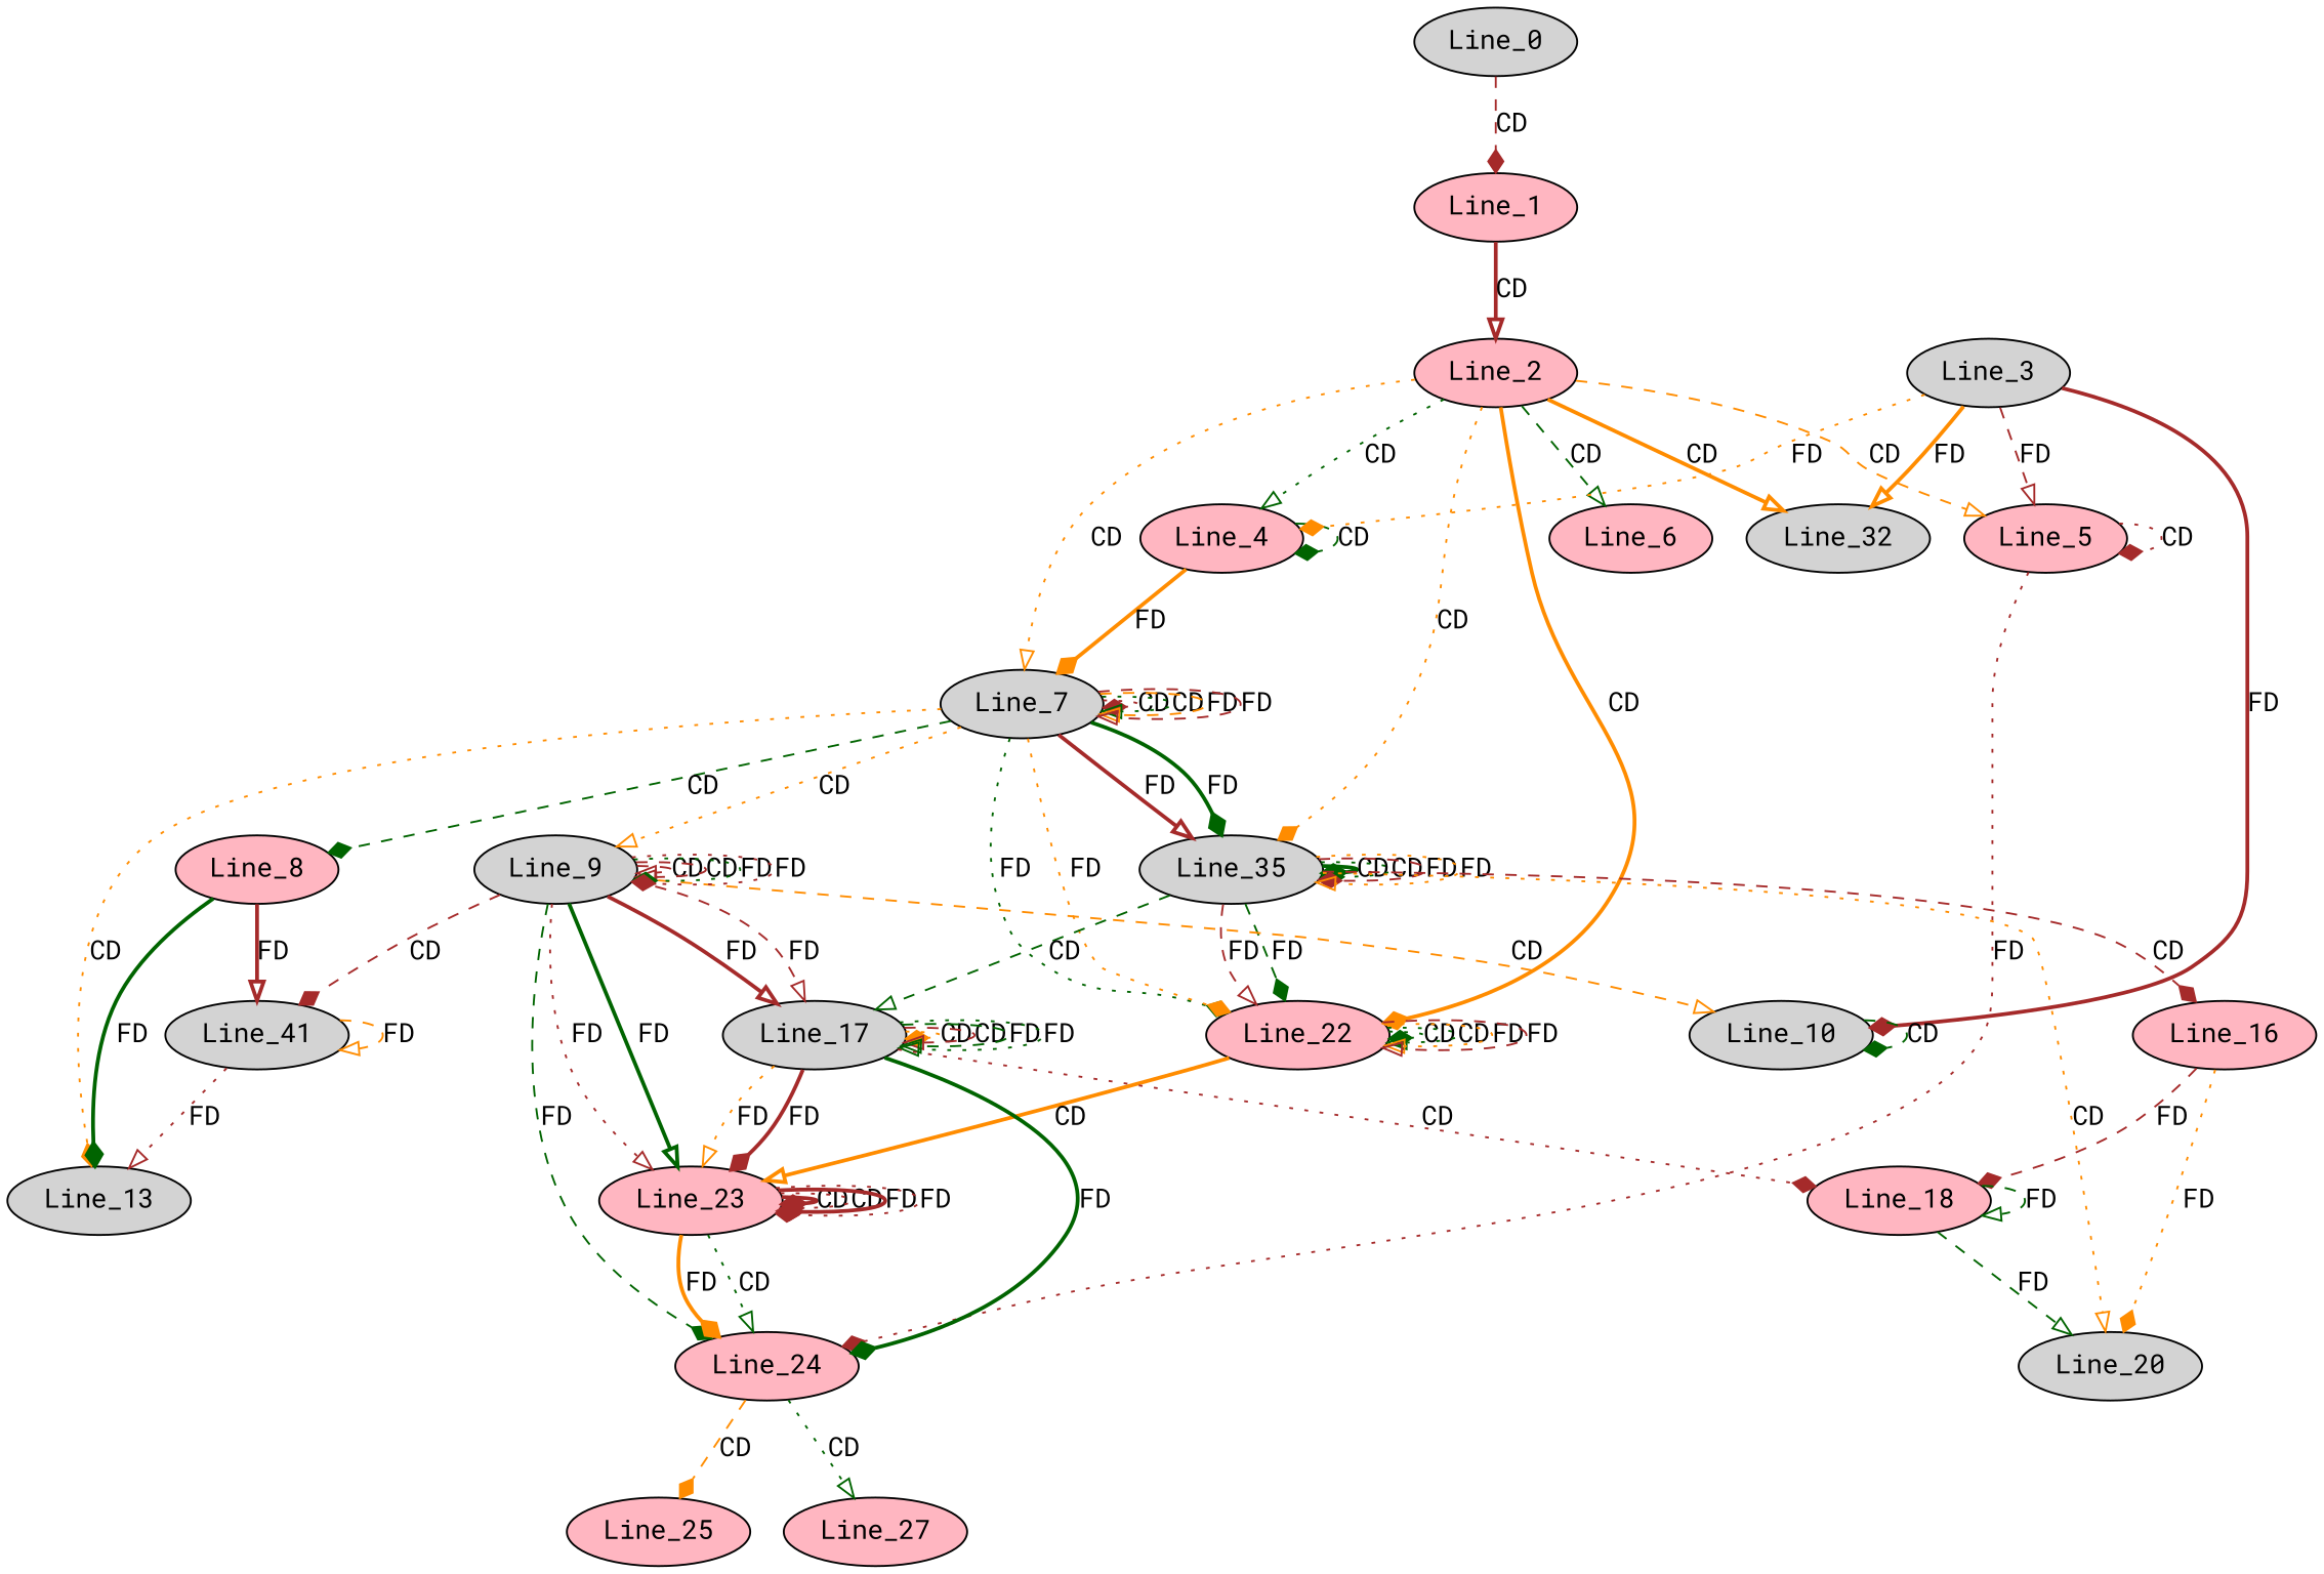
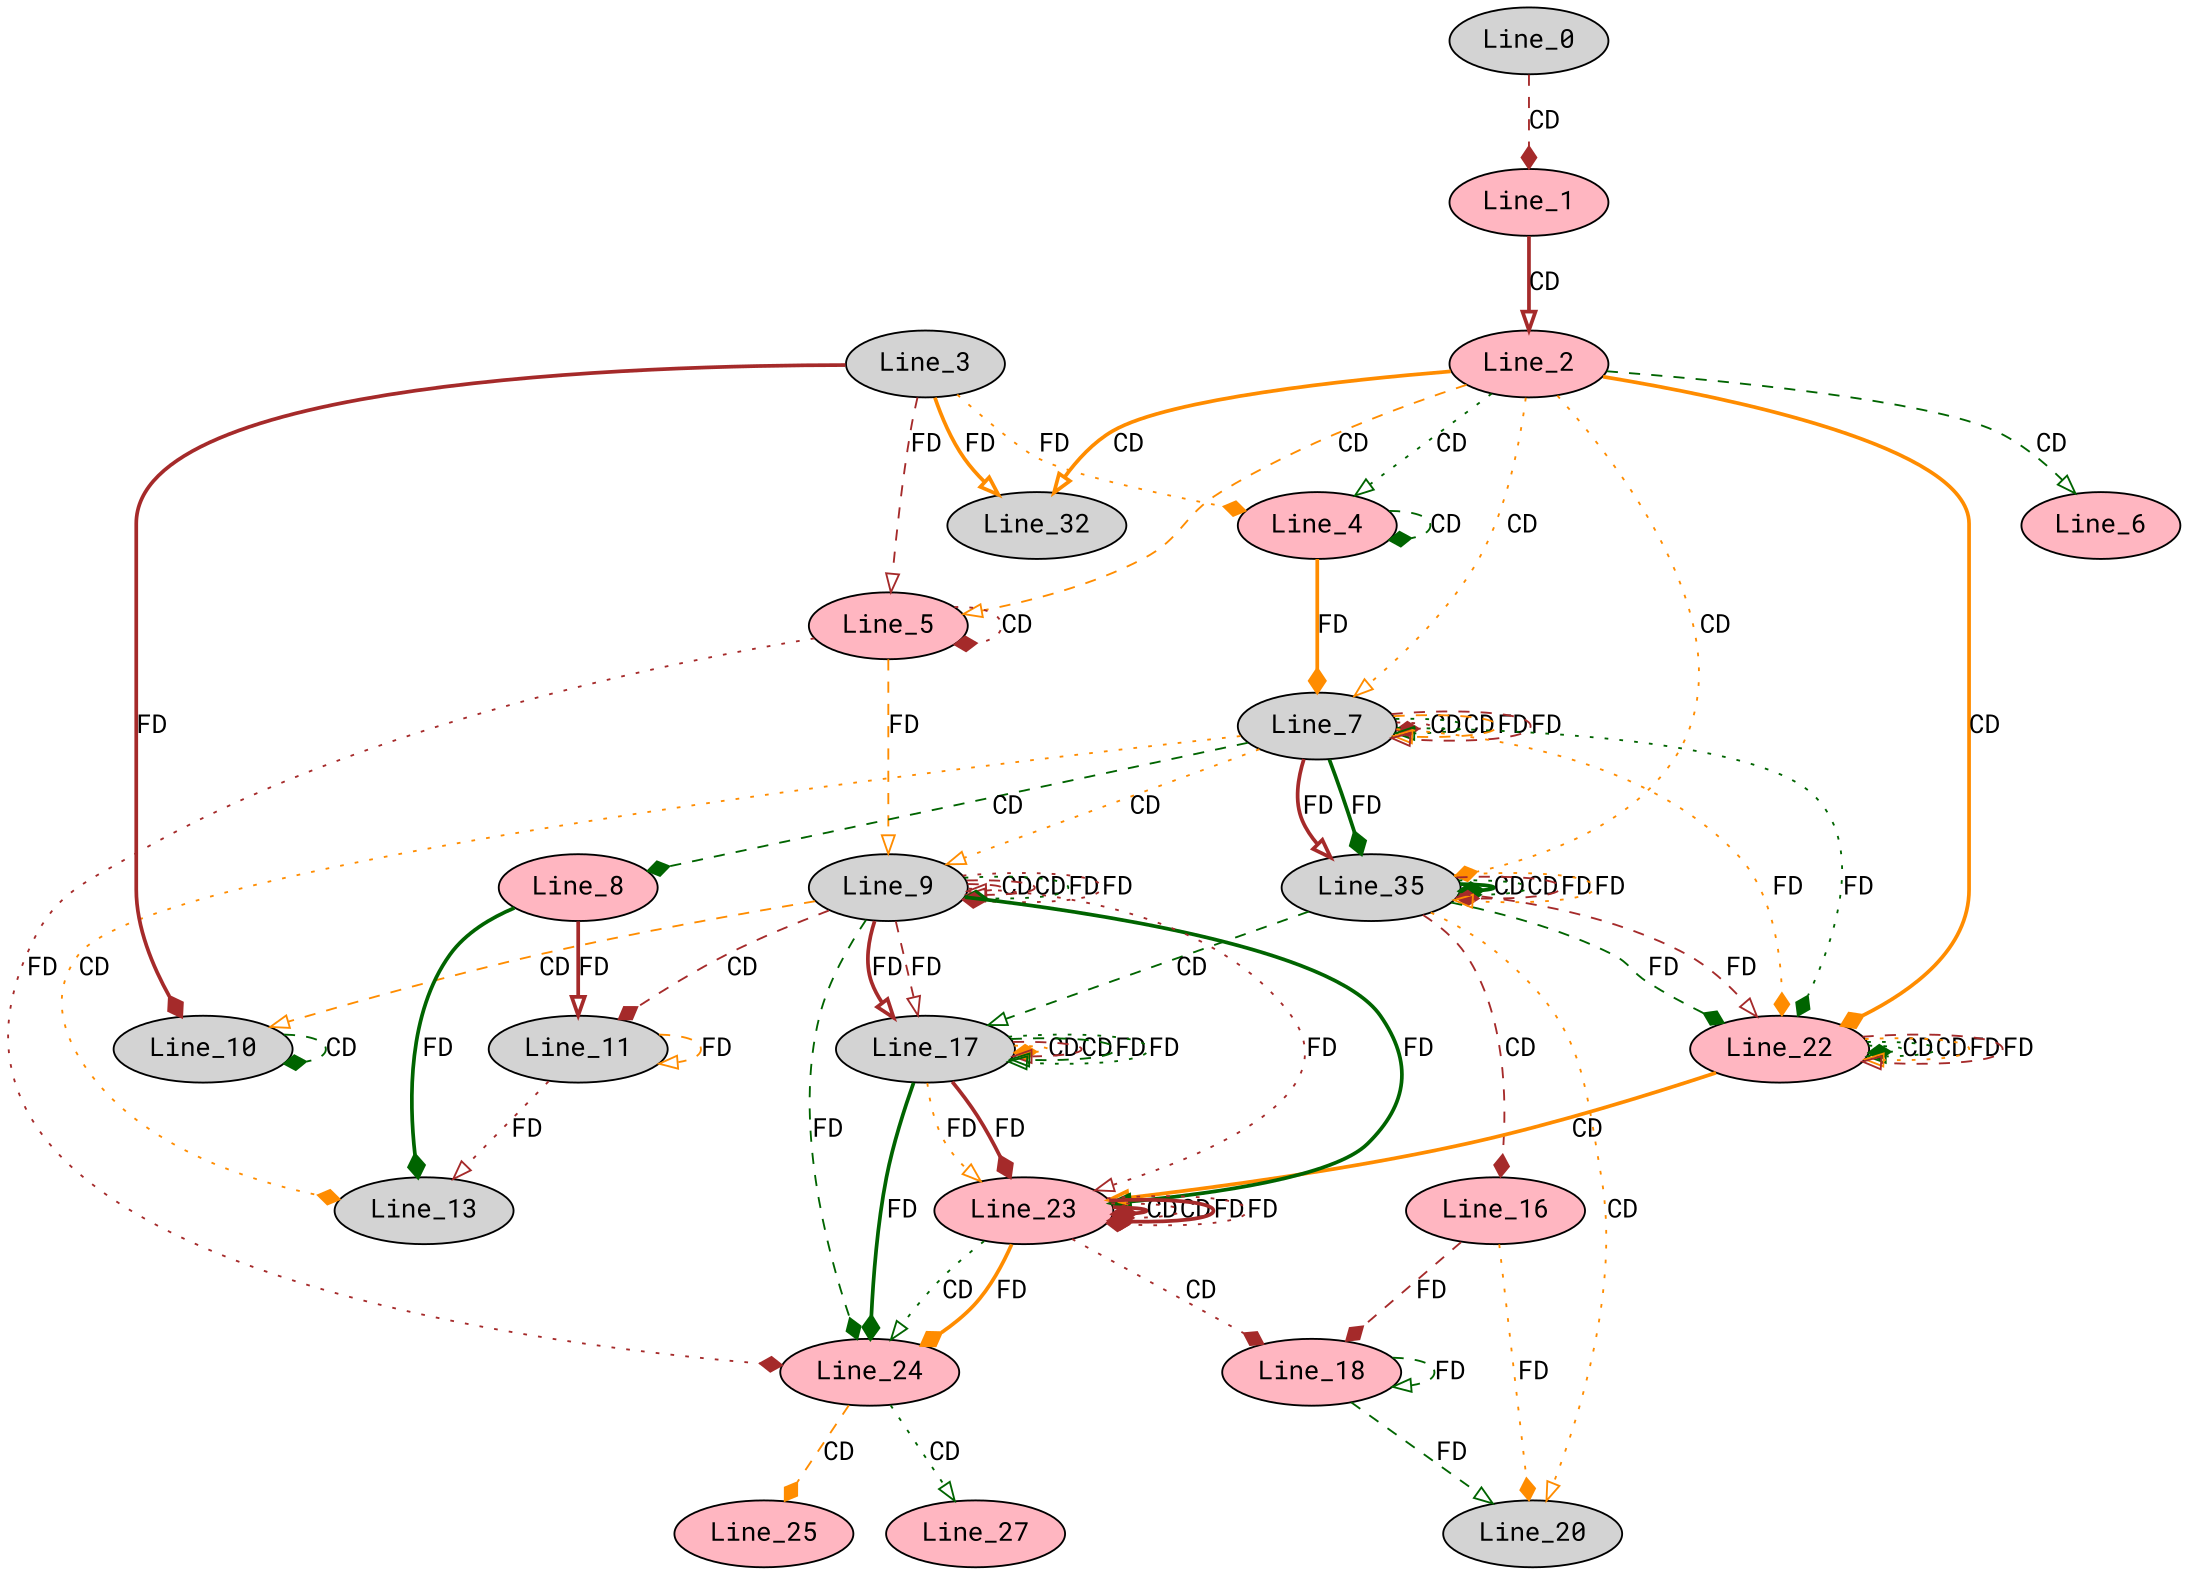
  digraph {
    fontname="Roboto Mono"
    node [fillcolor=lightpink fontname="Roboto Mono" style=filled]
    edge [arrowhead=onormal color=brown fontname="Roboto Mono" style=dotted]
    Line_0 [fillcolor=lightgrey]
    Line_1
    Line_2
    Line_4
    Line_5
    Line_6
    Line_7 [fillcolor=lightgrey]
    n8 [fillcolor=lightgrey label=Line_35]
    Line_22
    Line_32 [fillcolor=lightgrey]
    Line_3 [fillcolor=lightgrey]
    Line_10 [fillcolor=lightgrey]
    Line_9 [fillcolor=lightgrey]
    Line_24
    Line_8
    Line_13 [fillcolor=lightgrey]
    Line_17 [fillcolor=lightgrey]
    Line_16
    Line_20 [fillcolor=lightgrey]
    Line_23
-   Line_11 [fillcolor=lightgrey label=Line_41]
+   Line_11 [fillcolor=lightgrey]
    Line_25
    Line_27
    Line_18
    Line_0 -> Line_1 [arrowhead=diamond label=CD style=dashed]
    Line_1 -> Line_2 [label=CD style=bold]
    Line_2 -> Line_4 [color=darkgreen label=CD]
    Line_2 -> Line_5 [color=darkorange label=CD style=dashed]
    Line_2 -> Line_6 [color=darkgreen label=CD style=dashed]
    Line_2 -> Line_7 [color=darkorange label=CD]
    Line_2 -> n8 [arrowhead=diamond color=darkorange label=CD]
    Line_2 -> Line_22 [arrowhead=diamond color=darkorange label=CD style=bold]
    Line_2 -> Line_32 [color=darkorange label=CD style=bold]
    Line_4 -> Line_4 [arrowhead=diamond color=darkgreen label=CD style=dashed]
    Line_4 -> Line_7 [arrowhead=diamond color=darkorange label=FD style=bold]
    Line_5 -> Line_5 [arrowhead=diamond label=CD]
+   Line_5 -> Line_9 [color=darkorange label=FD style=dashed]
    Line_5 -> Line_24 [arrowhead=diamond label=FD]
    Line_7 -> Line_7 [arrowhead=diamond label=CD]
    Line_7 -> Line_7 [color=darkgreen label=CD]
    Line_7 -> Line_7 [color=darkorange label=FD style=dashed]
    Line_7 -> Line_7 [label=FD style=dashed]
    Line_7 -> n8 [arrowhead=diamond color=darkgreen label=FD style=bold]
    Line_7 -> n8 [label=FD style=bold]
    Line_7 -> Line_22 [arrowhead=diamond color=darkgreen label=FD]
    Line_7 -> Line_22 [arrowhead=diamond color=darkorange label=FD]
    Line_7 -> Line_9 [color=darkorange label=CD]
    Line_7 -> Line_8 [arrowhead=diamond color=darkgreen label=CD style=dashed]
    Line_7 -> Line_13 [arrowhead=diamond color=darkorange label=CD]
    n8 -> n8 [arrowhead=diamond color=darkgreen label=CD style=bold]
    n8 -> n8 [arrowhead=diamond color=darkgreen label=CD]
    n8 -> n8 [arrowhead=diamond label=FD style=dashed]
    n8 -> n8 [color=darkorange label=FD]
    n8 -> Line_22 [label=FD style=dashed]
    n8 -> Line_22 [arrowhead=diamond color=darkgreen label=FD style=dashed]
    n8 -> Line_17 [color=darkgreen label=CD style=dashed]
    n8 -> Line_16 [arrowhead=diamond label=CD style=dashed]
    n8 -> Line_20 [color=darkorange label=CD]
    Line_22 -> Line_22 [arrowhead=diamond color=darkgreen label=CD]
    Line_22 -> Line_22 [color=darkgreen label=CD]
    Line_22 -> Line_22 [color=darkorange label=FD]
    Line_22 -> Line_22 [label=FD style=dashed]
    Line_22 -> Line_23 [color=darkorange label=CD style=bold]
    Line_3 -> Line_4 [arrowhead=diamond color=darkorange label=FD]
    Line_3 -> Line_5 [label=FD style=dashed]
    Line_3 -> Line_32 [color=darkorange label=FD style=bold]
    Line_3 -> Line_10 [arrowhead=diamond label=FD style=bold]
    Line_10 -> Line_10 [arrowhead=diamond color=darkgreen label=CD style=dashed]
    Line_9 -> Line_10 [color=darkorange label=CD style=dashed]
    Line_9 -> Line_9 [label=CD style=dashed]
    Line_9 -> Line_9 [label=CD style=dashed]
    Line_9 -> Line_9 [arrowhead=diamond color=darkgreen label=FD]
    Line_9 -> Line_9 [arrowhead=diamond label=FD]
    Line_9 -> Line_24 [arrowhead=diamond color=darkgreen label=FD style=dashed]
    Line_9 -> Line_17 [label=FD style=bold]
    Line_9 -> Line_17 [label=FD style=dashed]
    Line_9 -> Line_23 [color=darkgreen label=FD style=bold]
    Line_9 -> Line_23 [label=FD]
    Line_9 -> Line_11 [arrowhead=diamond label=CD style=dashed]
    Line_24 -> Line_25 [arrowhead=diamond color=darkorange label=CD style=dashed]
    Line_24 -> Line_27 [color=darkgreen label=CD]
    Line_8 -> Line_13 [arrowhead=diamond color=darkgreen label=FD style=bold]
    Line_8 -> Line_11 [label=FD style=bold]
    Line_17 -> Line_24 [arrowhead=diamond color=darkgreen label=FD style=bold]
    Line_17 -> Line_17 [arrowhead=diamond color=darkorange label=CD]
    Line_17 -> Line_17 [label=CD style=dashed]
    Line_17 -> Line_17 [color=darkgreen label=FD style=dashed]
    Line_17 -> Line_17 [color=darkgreen label=FD]
    Line_17 -> Line_23 [color=darkorange label=FD]
    Line_17 -> Line_23 [arrowhead=diamond label=FD style=bold]
-   Line_17 -> Line_18 [arrowhead=diamond label=CD]
+   Line_23 -> Line_18 [arrowhead=diamond label=CD]
    Line_16 -> Line_20 [arrowhead=diamond color=darkorange label=FD]
    Line_16 -> Line_18 [arrowhead=diamond label=FD style=dashed]
    Line_23 -> Line_24 [color=darkgreen label=CD]
    Line_23 -> Line_24 [arrowhead=diamond color=darkorange label=FD style=bold]
    Line_23 -> Line_23 [arrowhead=diamond label=CD style=bold]
    Line_23 -> Line_23 [arrowhead=diamond label=CD]
    Line_23 -> Line_23 [arrowhead=diamond label=FD style=bold]
    Line_23 -> Line_23 [arrowhead=diamond label=FD]
    Line_11 -> Line_13 [label=FD]
    Line_11 -> Line_11 [color=darkorange label=FD style=dashed]
    Line_18 -> Line_20 [color=darkgreen label=FD style=dashed]
    Line_18 -> Line_18 [color=darkgreen label=FD style=dashed]
  }
